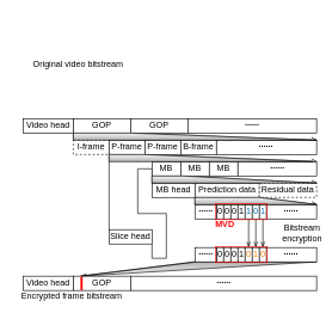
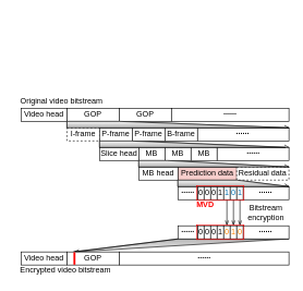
  <mxCell id="0" />
  <mxCell id="1" parent="0" />
  <mxCell id="2" value="" style="verticalLabelPosition=bottom;verticalAlign=top;html=1;shape=mxgraph.basic.obtuse_triangle;dx=0.49;fillColor=#f5f5f5;rotation=-180;flipV=0;flipH=1;gradientColor=#b3b3b3;" vertex="1" parent="1"><mxGeometry x="112" y="365" width="330" height="20" as="geometry" /></mxCell>
  <mxCell id="3" value="Video head" style="rounded=0;whiteSpace=wrap;html=1;" vertex="1" parent="1"><mxGeometry x="32" y="165" width="70" height="20" as="geometry" /></mxCell>
  <mxCell id="4" style="edgeStyle=none;rounded=0;orthogonalLoop=1;jettySize=auto;html=1;exitX=0;exitY=1;exitDx=0;exitDy=0;entryX=0;entryY=0;entryDx=0;entryDy=0;endArrow=none;endFill=0;" edge="1" parent="1" source="5" target="11"><mxGeometry relative="1" as="geometry" /></mxCell>
  <mxCell id="5" value="GOP" style="rounded=0;whiteSpace=wrap;html=1;" vertex="1" parent="1"><mxGeometry x="102" y="165" width="80" height="20" as="geometry" /></mxCell>
  <mxCell id="6" style="edgeStyle=orthogonalEdgeStyle;rounded=0;orthogonalLoop=1;jettySize=auto;html=1;exitX=1;exitY=1;exitDx=0;exitDy=0;entryX=0;entryY=0;entryDx=0;entryDy=0;endArrow=none;endFill=0;" edge="1" parent="1" source="7" target="25"><mxGeometry relative="1" as="geometry" /></mxCell>
- <mxCell id="7" value="Slice head" style="rounded=0;whiteSpace=wrap;html=1;" vertex="1" parent="1"><mxGeometry x="152" y="320" width="60" height="20" as="geometry" /></mxCell>
+ <mxCell id="7" value="Slice head" style="rounded=0;whiteSpace=wrap;html=1;" vertex="1" parent="1"><mxGeometry x="152" y="225" width="60" height="20" as="geometry" /></mxCell>
  <mxCell id="8" value="MB" style="rounded=0;whiteSpace=wrap;html=1;" vertex="1" parent="1"><mxGeometry x="212" y="225" width="40" height="20" as="geometry" /></mxCell>
  <mxCell id="9" style="edgeStyle=none;rounded=0;orthogonalLoop=1;jettySize=auto;html=1;exitX=0;exitY=1;exitDx=0;exitDy=0;entryX=1;entryY=0;entryDx=0;entryDy=0;endArrow=openAsync;endFill=0;" edge="1" parent="1" source="10" target="21"><mxGeometry relative="1" as="geometry" /></mxCell>
  <mxCell id="10" value="GOP" style="rounded=0;whiteSpace=wrap;html=1;" vertex="1" parent="1"><mxGeometry x="182" y="165" width="80" height="20" as="geometry" /></mxCell>
  <mxCell id="11" value="I-frame" style="rounded=0;whiteSpace=wrap;html=1;dashed=1;" vertex="1" parent="1"><mxGeometry x="102" y="195" width="50" height="20" as="geometry" /></mxCell>
  <mxCell id="12" style="edgeStyle=none;rounded=0;orthogonalLoop=1;jettySize=auto;html=1;exitX=0;exitY=1;exitDx=0;exitDy=0;entryX=0;entryY=0;entryDx=0;entryDy=0;endArrow=none;endFill=0;" edge="1" parent="1" source="14" target="7"><mxGeometry relative="1" as="geometry" /></mxCell>
  <mxCell id="13" style="edgeStyle=none;rounded=0;orthogonalLoop=1;jettySize=auto;html=1;exitX=1;exitY=1;exitDx=0;exitDy=0;entryX=1;entryY=0;entryDx=0;entryDy=0;endArrow=openAsync;endFill=0;" edge="1" parent="1" source="14" target="31"><mxGeometry relative="1" as="geometry" /></mxCell>
  <mxCell id="14" value="P-frame" style="rounded=0;whiteSpace=wrap;html=1;" vertex="1" parent="1"><mxGeometry x="152" y="195" width="50" height="20" as="geometry" /></mxCell>
  <mxCell id="15" value="P-frame" style="rounded=0;whiteSpace=wrap;html=1;" vertex="1" parent="1"><mxGeometry x="202" y="195" width="50" height="20" as="geometry" /></mxCell>
  <mxCell id="16" value="B-frame" style="rounded=0;whiteSpace=wrap;html=1;" vertex="1" parent="1"><mxGeometry x="252" y="195" width="50" height="20" as="geometry" /></mxCell>
  <mxCell id="17" value="" style="group" vertex="1" connectable="0" parent="1"><mxGeometry x="262" y="161" width="180" height="24" as="geometry" /></mxCell>
  <mxCell id="18" value="" style="rounded=0;whiteSpace=wrap;html=1;" vertex="1" parent="17"><mxGeometry y="4" width="180" height="20" as="geometry" /></mxCell>
  <mxCell id="19" value="......" style="text;html=1;strokeColor=none;fillColor=none;align=center;verticalAlign=middle;whiteSpace=wrap;rounded=0;fontStyle=1" vertex="1" parent="17"><mxGeometry x="71.053" width="37.895" height="20" as="geometry" /></mxCell>
  <mxCell id="20" value="" style="group" vertex="1" connectable="0" parent="1"><mxGeometry x="302" y="191" width="140" height="24" as="geometry" /></mxCell>
  <mxCell id="21" value="" style="rounded=0;whiteSpace=wrap;html=1;" vertex="1" parent="20"><mxGeometry y="4" width="140" height="20" as="geometry" /></mxCell>
  <mxCell id="22" value="......" style="text;html=1;strokeColor=none;fillColor=none;align=center;verticalAlign=middle;whiteSpace=wrap;rounded=0;fontStyle=1" vertex="1" parent="20"><mxGeometry x="55.263" width="29.474" height="20" as="geometry" /></mxCell>
  <mxCell id="23" style="rounded=0;orthogonalLoop=1;jettySize=auto;html=1;exitX=0;exitY=1;exitDx=0;exitDy=0;entryX=1;entryY=0;entryDx=0;entryDy=0;endArrow=openAsync;endFill=0;" edge="1" parent="1" source="24" target="29"><mxGeometry relative="1" as="geometry" /></mxCell>
  <mxCell id="24" value="MB" style="rounded=0;whiteSpace=wrap;html=1;" vertex="1" parent="1"><mxGeometry x="252" y="225" width="40" height="20" as="geometry" /></mxCell>
  <mxCell id="25" value="MB head" style="rounded=0;whiteSpace=wrap;html=1;" vertex="1" parent="1"><mxGeometry x="212" y="255" width="60" height="20" as="geometry" /></mxCell>
  <mxCell id="26" style="edgeStyle=none;rounded=0;orthogonalLoop=1;jettySize=auto;html=1;exitX=0;exitY=1;exitDx=0;exitDy=0;entryX=0;entryY=0;entryDx=0;entryDy=0;endArrow=none;endFill=0;" edge="1" parent="1" source="27" target="45"><mxGeometry relative="1" as="geometry" /></mxCell>
- <mxCell id="27" value="Prediction data" style="rounded=0;whiteSpace=wrap;html=1;" vertex="1" parent="1"><mxGeometry x="272" y="255" width="90" height="20" as="geometry" /></mxCell>
+ <mxCell id="27" value="Prediction data" style="rounded=0;whiteSpace=wrap;html=1;fillColor=#f8cecc;" vertex="1" parent="1"><mxGeometry x="272" y="255" width="90" height="20" as="geometry" /></mxCell>
  <mxCell id="28" style="edgeStyle=none;rounded=0;orthogonalLoop=1;jettySize=auto;html=1;exitX=0;exitY=1;exitDx=0;exitDy=0;entryX=1;entryY=0;entryDx=0;entryDy=0;endArrow=openAsync;endFill=0;" edge="1" parent="1" source="29" target="48"><mxGeometry relative="1" as="geometry" /></mxCell>
  <mxCell id="29" value="Residual data" style="rounded=0;whiteSpace=wrap;html=1;dashed=1;" vertex="1" parent="1"><mxGeometry x="362" y="255" width="80" height="20" as="geometry" /></mxCell>
  <mxCell id="30" value="MB" style="rounded=0;whiteSpace=wrap;html=1;" vertex="1" parent="1"><mxGeometry x="292" y="225" width="40" height="20" as="geometry" /></mxCell>
  <mxCell id="31" value="" style="rounded=0;whiteSpace=wrap;html=1;" vertex="1" parent="1"><mxGeometry x="332" y="225" width="110" height="20" as="geometry" /></mxCell>
  <mxCell id="32" value="......" style="text;html=1;strokeColor=none;fillColor=none;align=center;verticalAlign=middle;whiteSpace=wrap;rounded=0;fontStyle=1" vertex="1" parent="1"><mxGeometry x="380.684" y="221" width="12.632" height="20" as="geometry" /></mxCell>
  <mxCell id="33" value="0" style="rounded=0;whiteSpace=wrap;html=1;" vertex="1" parent="1"><mxGeometry x="302" y="285" width="10" height="20" as="geometry" /></mxCell>
  <mxCell id="34" value="" style="shape=manualInput;whiteSpace=wrap;html=1;rotation=90;size=237;fillColor=#f5f5f5;gradientColor=#b3b3b3;gradientDirection=east;" vertex="1" parent="1"><mxGeometry x="289.5" y="77.5" width="10" height="285" as="geometry" /></mxCell>
  <mxCell id="35" value="" style="shape=manualInput;whiteSpace=wrap;html=1;rotation=90;size=186;fillColor=#f5f5f5;gradientColor=#b3b3b3;gradientDirection=east;" vertex="1" parent="1"><mxGeometry x="322" y="135" width="10" height="230" as="geometry" /></mxCell>
  <mxCell id="36" value="0" style="rounded=0;whiteSpace=wrap;html=1;" vertex="1" parent="1"><mxGeometry x="312" y="285" width="10" height="20" as="geometry" /></mxCell>
  <mxCell id="37" value="0" style="rounded=0;whiteSpace=wrap;html=1;" vertex="1" parent="1"><mxGeometry x="322" y="285" width="10" height="20" as="geometry" /></mxCell>
  <mxCell id="38" value="1" style="rounded=0;whiteSpace=wrap;html=1;" vertex="1" parent="1"><mxGeometry x="332" y="285" width="10" height="20" as="geometry" /></mxCell>
  <mxCell id="39" style="edgeStyle=none;rounded=0;orthogonalLoop=1;jettySize=auto;html=1;exitX=0.5;exitY=1;exitDx=0;exitDy=0;endArrow=openThin;endFill=0;entryX=0.5;entryY=0;entryDx=0;entryDy=0;" edge="1" parent="1" source="40" target="56"><mxGeometry relative="1" as="geometry"><mxPoint x="347.011" y="335" as="targetPoint" /></mxGeometry></mxCell>
  <mxCell id="40" value="1" style="rounded=0;whiteSpace=wrap;html=1;fontColor=#006EAF;" vertex="1" parent="1"><mxGeometry x="342" y="285" width="10" height="20" as="geometry" /></mxCell>
  <mxCell id="41" style="edgeStyle=none;rounded=0;orthogonalLoop=1;jettySize=auto;html=1;exitX=0.5;exitY=1;exitDx=0;exitDy=0;entryX=0.5;entryY=0;entryDx=0;entryDy=0;endArrow=openThin;endFill=0;" edge="1" parent="1" source="42" target="57"><mxGeometry relative="1" as="geometry" /></mxCell>
  <mxCell id="42" value="0" style="rounded=0;whiteSpace=wrap;html=1;fontColor=#006EAF;" vertex="1" parent="1"><mxGeometry x="352" y="285" width="10" height="20" as="geometry" /></mxCell>
  <mxCell id="43" style="edgeStyle=none;rounded=0;orthogonalLoop=1;jettySize=auto;html=1;exitX=0.5;exitY=1;exitDx=0;exitDy=0;endArrow=openThin;endFill=0;entryX=0.5;entryY=0;entryDx=0;entryDy=0;" edge="1" parent="1" source="44" target="58"><mxGeometry relative="1" as="geometry"><mxPoint x="367.011" y="335" as="targetPoint" /></mxGeometry></mxCell>
  <mxCell id="44" value="1" style="rounded=0;whiteSpace=wrap;html=1;fontColor=#006EAF;" vertex="1" parent="1"><mxGeometry x="362" y="285" width="10" height="20" as="geometry" /></mxCell>
  <mxCell id="45" value="" style="rounded=0;whiteSpace=wrap;html=1;" vertex="1" parent="1"><mxGeometry x="272" y="285" width="30" height="20" as="geometry" /></mxCell>
  <mxCell id="46" value="......" style="text;html=1;strokeColor=none;fillColor=none;align=center;verticalAlign=middle;whiteSpace=wrap;rounded=0;fontStyle=1" vertex="1" parent="1"><mxGeometry x="280.69" y="284" width="12.63" height="14" as="geometry" /></mxCell>
  <mxCell id="47" value="" style="group" vertex="1" connectable="0" parent="1"><mxGeometry x="372" y="284" width="70" height="21" as="geometry" /></mxCell>
  <mxCell id="48" value="" style="rounded=0;whiteSpace=wrap;html=1;" vertex="1" parent="47"><mxGeometry y="1" width="70" height="20" as="geometry" /></mxCell>
  <mxCell id="49" value="......" style="text;html=1;strokeColor=none;fillColor=none;align=center;verticalAlign=middle;whiteSpace=wrap;rounded=0;fontStyle=1" vertex="1" parent="47"><mxGeometry x="20.277" width="29.47" height="14" as="geometry" /></mxCell>
  <mxCell id="50" value="" style="shape=manualInput;whiteSpace=wrap;html=1;rotation=90;size=260;fillColor=#f5f5f5;gradientColor=#b3b3b3;gradientDirection=east;" vertex="1" parent="1"><mxGeometry x="267" y="20" width="10" height="340" as="geometry" /></mxCell>
  <mxCell id="51" value="" style="shape=manualInput;whiteSpace=wrap;html=1;rotation=90;size=80;fillColor=#f5f5f5;gradientColor=#b3b3b3;gradientDirection=east;" vertex="1" parent="1"><mxGeometry x="352" y="195" width="10" height="170" as="geometry" /></mxCell>
  <mxCell id="52" value="0" style="rounded=0;whiteSpace=wrap;html=1;" vertex="1" parent="1"><mxGeometry x="302" y="345" width="10" height="20" as="geometry" /></mxCell>
  <mxCell id="53" value="0" style="rounded=0;whiteSpace=wrap;html=1;" vertex="1" parent="1"><mxGeometry x="312" y="345" width="10" height="20" as="geometry" /></mxCell>
  <mxCell id="54" value="0" style="rounded=0;whiteSpace=wrap;html=1;" vertex="1" parent="1"><mxGeometry x="322" y="345" width="10" height="20" as="geometry" /></mxCell>
  <mxCell id="55" value="1" style="rounded=0;whiteSpace=wrap;html=1;" vertex="1" parent="1"><mxGeometry x="332" y="345" width="10" height="20" as="geometry" /></mxCell>
  <mxCell id="56" value="0" style="rounded=0;whiteSpace=wrap;html=1;fontColor=#FF8000;" vertex="1" parent="1"><mxGeometry x="342" y="345" width="10" height="20" as="geometry" /></mxCell>
  <mxCell id="57" value="1" style="rounded=0;whiteSpace=wrap;html=1;fontColor=#FF8000;" vertex="1" parent="1"><mxGeometry x="352" y="345" width="10" height="20" as="geometry" /></mxCell>
  <mxCell id="58" value="0" style="rounded=0;whiteSpace=wrap;html=1;fontColor=#FF8000;" vertex="1" parent="1"><mxGeometry x="362" y="345" width="10" height="20" as="geometry" /></mxCell>
  <mxCell id="59" style="edgeStyle=none;rounded=0;orthogonalLoop=1;jettySize=auto;html=1;exitX=0;exitY=1;exitDx=0;exitDy=0;entryX=0.134;entryY=-0.007;entryDx=0;entryDy=0;entryPerimeter=0;endArrow=openThin;endFill=0;fontColor=#000000;" edge="1" parent="1" source="60" target="63"><mxGeometry relative="1" as="geometry" /></mxCell>
  <mxCell id="60" value="" style="rounded=0;whiteSpace=wrap;html=1;" vertex="1" parent="1"><mxGeometry x="272" y="345" width="30" height="20" as="geometry" /></mxCell>
  <mxCell id="61" value="......" style="text;html=1;strokeColor=none;fillColor=none;align=center;verticalAlign=middle;whiteSpace=wrap;rounded=0;fontStyle=1" vertex="1" parent="1"><mxGeometry x="280.69" y="344" width="12.63" height="14" as="geometry" /></mxCell>
  <mxCell id="62" value="Video head" style="rounded=0;whiteSpace=wrap;html=1;" vertex="1" parent="1"><mxGeometry x="32" y="385" width="70" height="20" as="geometry" /></mxCell>
  <mxCell id="63" value="GOP" style="rounded=0;whiteSpace=wrap;html=1;" vertex="1" parent="1"><mxGeometry x="102" y="385" width="80" height="20" as="geometry" /></mxCell>
  <mxCell id="64" value="" style="rounded=0;whiteSpace=wrap;html=1;fillColor=none;strokeColor=#FF0000;" vertex="1" parent="1"><mxGeometry x="301" y="284" width="72" height="22" as="geometry" /></mxCell>
  <mxCell id="65" value="MVD" style="text;html=1;strokeColor=none;fillColor=none;align=center;verticalAlign=middle;whiteSpace=wrap;rounded=0;fontColor=#FF0000;fontStyle=1" vertex="1" parent="1"><mxGeometry x="294" y="303" width="40" height="20" as="geometry" /></mxCell>
  <mxCell id="66" value="" style="rounded=0;whiteSpace=wrap;html=1;" vertex="1" parent="1"><mxGeometry x="372" y="345" width="70" height="20" as="geometry" /></mxCell>
  <mxCell id="67" value="......" style="text;html=1;strokeColor=none;fillColor=none;align=center;verticalAlign=middle;whiteSpace=wrap;rounded=0;fontStyle=1" vertex="1" parent="1"><mxGeometry x="392.277" y="344" width="29.47" height="14" as="geometry" /></mxCell>
  <mxCell id="68" value="" style="rounded=0;whiteSpace=wrap;html=1;fillColor=none;strokeColor=#FF0000;" vertex="1" parent="1"><mxGeometry x="301" y="344" width="72" height="22" as="geometry" /></mxCell>
- <mxCell id="69" value="Bitstream encryption" style="text;html=1;strokeColor=none;fillColor=none;align=center;verticalAlign=middle;whiteSpace=wrap;rounded=0;" vertex="1" parent="1"><mxGeometry x="392" y="314" width="60" height="20" as="geometry" /></mxCell>
+ <mxCell id="69" value="Bitstream encryption" style="text;html=1;strokeColor=none;fillColor=none;align=center;verticalAlign=middle;whiteSpace=wrap;rounded=0;" vertex="1" parent="1"><mxGeometry x="377" y="314" width="60" height="20" as="geometry" /></mxCell>
  <mxCell id="70" value="" style="rounded=0;whiteSpace=wrap;html=1;fontColor=#000000;fillColor=#FF0000;strokeColor=none;" vertex="1" parent="1"><mxGeometry x="112" y="385.5" width="3" height="19" as="geometry" /></mxCell>
  <mxCell id="71" value="" style="group" vertex="1" connectable="0" parent="1"><mxGeometry x="182" y="381" width="260" height="24" as="geometry" /></mxCell>
  <mxCell id="72" value="" style="rounded=0;whiteSpace=wrap;html=1;" vertex="1" parent="71"><mxGeometry y="4" width="260" height="20" as="geometry" /></mxCell>
  <mxCell id="73" value="......" style="text;html=1;strokeColor=none;fillColor=none;align=center;verticalAlign=middle;whiteSpace=wrap;rounded=0;fontStyle=1" vertex="1" parent="71"><mxGeometry x="102.632" width="54.737" height="20" as="geometry" /></mxCell>
- <mxCell id="74" value="Original video bitstream" style="text;html=1;strokeColor=none;fillColor=none;align=center;verticalAlign=middle;whiteSpace=wrap;rounded=0;fontColor=#000000;" vertex="1" parent="1"><mxGeometry x="35" y="79" width="148" height="20" as="geometry" /></mxCell>
- <mxCell id="75" value="Encrypted frame bitstream" style="text;html=1;strokeColor=none;fillColor=none;align=center;verticalAlign=middle;whiteSpace=wrap;rounded=0;fontColor=#000000;" vertex="1" parent="1"><mxGeometry x="20" y="403" width="160" height="20" as="geometry" /></mxCell>
+ <mxCell id="74" value="Original video bitstream" style="text;html=1;strokeColor=none;fillColor=none;align=center;verticalAlign=middle;whiteSpace=wrap;rounded=0;fontColor=#000000;" vertex="1" parent="1"><mxGeometry x="20" y="144" width="148" height="20" as="geometry" /></mxCell>
+ <mxCell id="75" value="Encrypted video bitstream" style="text;html=1;strokeColor=none;fillColor=none;align=center;verticalAlign=middle;whiteSpace=wrap;rounded=0;fontColor=#000000;" vertex="1" parent="1"><mxGeometry x="20" y="403" width="160" height="20" as="geometry" /></mxCell>
